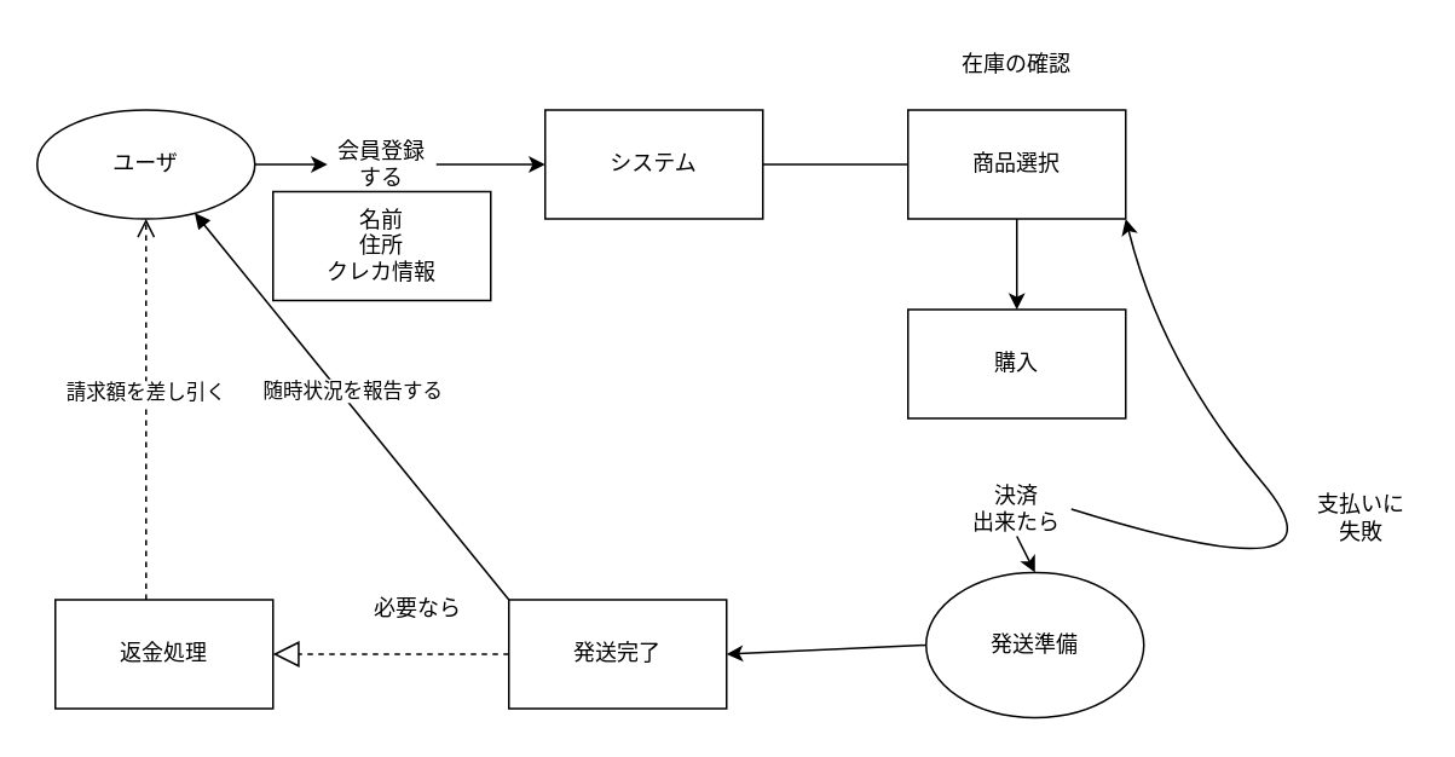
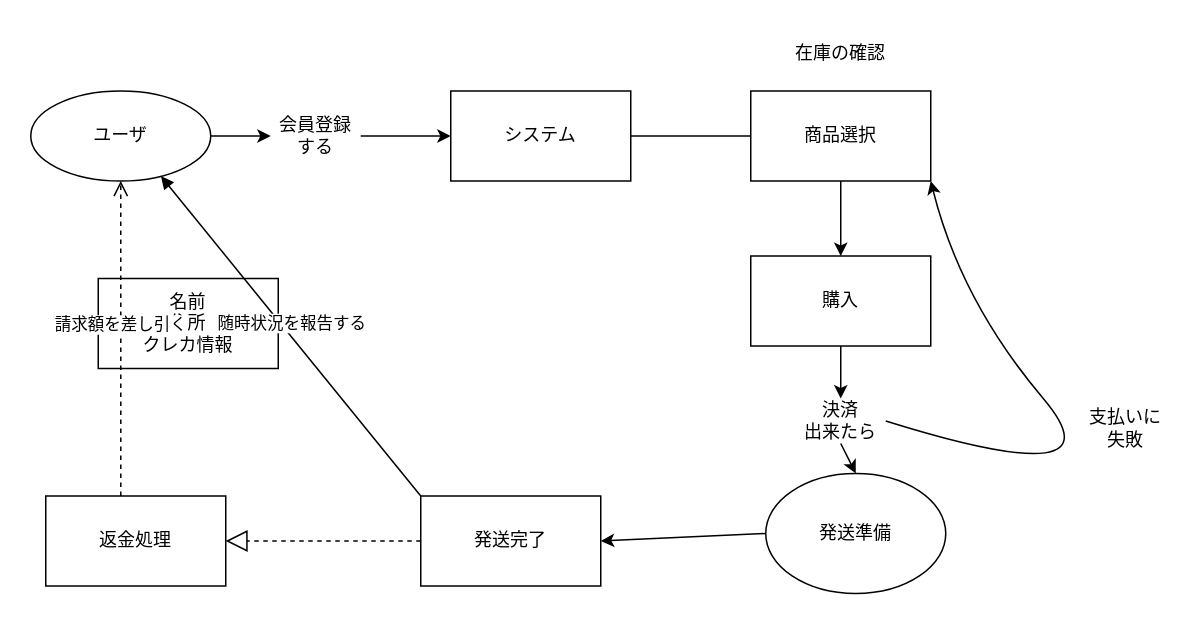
  <mxCell id="0" />
  <mxCell id="1" parent="0" />
  <mxCell id="2" value="ユーザ" style="ellipse;whiteSpace=wrap;html=1;" vertex="1" parent="1"><mxGeometry x="20" y="60" width="120" height="60" as="geometry" /></mxCell>
- <mxCell id="3" value="&lt;div&gt;名前&lt;/div&gt;&lt;div&gt;住所&lt;/div&gt;&lt;div&gt;クレカ情報&lt;/div&gt;" style="rounded=0;whiteSpace=wrap;html=1;" vertex="1" parent="1"><mxGeometry x="150" y="105" width="120" height="60" as="geometry" /></mxCell>
+ <mxCell id="3" value="&lt;div&gt;名前&lt;/div&gt;&lt;div&gt;住所&lt;/div&gt;&lt;div&gt;クレカ情報&lt;/div&gt;" style="rounded=0;whiteSpace=wrap;html=1;" vertex="1" parent="1"><mxGeometry x="65" y="185" width="120" height="60" as="geometry" /></mxCell>
  <mxCell id="4" value="商品選択" style="rounded=0;whiteSpace=wrap;html=1;" vertex="1" parent="1"><mxGeometry x="500" y="60" width="120" height="60" as="geometry" /></mxCell>
  <mxCell id="5" value="" style="endArrow=classic;html=1;exitX=1;exitY=0.5;exitDx=0;exitDy=0;entryX=0;entryY=0.5;entryDx=0;entryDy=0;" edge="1" parent="1" source="20" target="21"><mxGeometry width="50" height="50" relative="1" as="geometry"><mxPoint x="280" y="210" as="sourcePoint" /><mxPoint x="330" y="160" as="targetPoint" /></mxGeometry></mxCell>
  <mxCell id="6" value="" style="endArrow=none;html=1;exitX=1;exitY=0.5;exitDx=0;exitDy=0;entryX=0;entryY=0.5;entryDx=0;entryDy=0;" edge="1" parent="1" source="21" target="4"><mxGeometry width="50" height="50" relative="1" as="geometry"><mxPoint x="520" y="240" as="sourcePoint" /><mxPoint x="570" y="190" as="targetPoint" /></mxGeometry></mxCell>
  <mxCell id="7" value="購入" style="rounded=0;whiteSpace=wrap;html=1;" vertex="1" parent="1"><mxGeometry x="500" y="170" width="120" height="60" as="geometry" /></mxCell>
  <mxCell id="8" value="" style="endArrow=classic;html=1;exitX=0.5;exitY=1;exitDx=0;exitDy=0;entryX=0.5;entryY=0;entryDx=0;entryDy=0;" edge="1" parent="1" source="4" target="7"><mxGeometry width="50" height="50" relative="1" as="geometry"><mxPoint x="720" y="250" as="sourcePoint" /><mxPoint x="770" y="200" as="targetPoint" /></mxGeometry></mxCell>
  <mxCell id="9" value="発送完了" style="rounded=0;whiteSpace=wrap;html=1;" vertex="1" parent="1"><mxGeometry x="280" y="330" width="120" height="60" as="geometry" /></mxCell>
  <mxCell id="10" value="返金処理" style="rounded=0;whiteSpace=wrap;html=1;" vertex="1" parent="1"><mxGeometry x="30" y="330" width="120" height="60" as="geometry" /></mxCell>
  <mxCell id="11" value="" style="endArrow=classic;html=1;entryX=1;entryY=0.5;entryDx=0;entryDy=0;exitX=0;exitY=0.5;exitDx=0;exitDy=0;" edge="1" parent="1" source="25" target="9"><mxGeometry width="50" height="50" relative="1" as="geometry"><mxPoint x="260" y="320" as="sourcePoint" /><mxPoint x="310" y="270" as="targetPoint" /></mxGeometry></mxCell>
  <mxCell id="12" value="" style="endArrow=block;dashed=1;endFill=0;endSize=12;html=1;entryX=1;entryY=0.5;entryDx=0;entryDy=0;exitX=0;exitY=0.5;exitDx=0;exitDy=0;" edge="1" parent="1" source="9" target="10"><mxGeometry width="160" relative="1" as="geometry"><mxPoint x="230" y="220" as="sourcePoint" /><mxPoint x="390" y="220" as="targetPoint" /></mxGeometry></mxCell>
- <mxCell id="13" value="必要なら" style="text;html=1;align=center;verticalAlign=middle;whiteSpace=wrap;rounded=0;" vertex="1" parent="1"><mxGeometry x="200" y="320" width="60" height="30" as="geometry" /></mxCell>
  <mxCell id="14" value="在庫の確認" style="text;html=1;align=center;verticalAlign=middle;whiteSpace=wrap;rounded=0;" vertex="1" parent="1"><mxGeometry x="520" width="80" height="30" as="geometry" y="20" /></mxCell>
  <mxCell id="15" value="" style="endArrow=classic;html=1;entryX=0.5;entryY=0;entryDx=0;entryDy=0;exitX=0.5;exitY=1;exitDx=0;exitDy=0;" edge="1" parent="1" source="18" target="25"><mxGeometry width="50" height="50" relative="1" as="geometry"><mxPoint x="420" y="250" as="sourcePoint" /><mxPoint x="470" y="200" as="targetPoint" /></mxGeometry></mxCell>
  <mxCell id="16" value="随時状況を報告する" style="html=1;verticalAlign=bottom;endArrow=block;curved=0;rounded=0;entryX=0.75;entryY=1;entryDx=0;entryDy=0;exitX=0;exitY=0;exitDx=0;exitDy=0;" edge="1" parent="1" source="9" target="2"><mxGeometry width="80" relative="1" as="geometry"><mxPoint x="70" y="220" as="sourcePoint" /><mxPoint x="150" y="220" as="targetPoint" /></mxGeometry></mxCell>
+ <mxCell id="17" value="" style="endArrow=classic;html=1;entryX=0.5;entryY=0;entryDx=0;entryDy=0;exitX=0.5;exitY=1;exitDx=0;exitDy=0;" edge="1" parent="1" source="7" target="18"><mxGeometry width="50" height="50" relative="1" as="geometry"><mxPoint x="560" y="260" as="sourcePoint" /><mxPoint x="560" y="330" as="targetPoint" /></mxGeometry></mxCell>
  <mxCell id="18" value="決済　　出来たら" style="text;html=1;align=center;verticalAlign=middle;whiteSpace=wrap;rounded=0;" vertex="1" parent="1"><mxGeometry x="530" y="265" width="60" height="30" as="geometry" /></mxCell>
  <mxCell id="19" value="" style="endArrow=classic;html=1;exitX=1;exitY=0.5;exitDx=0;exitDy=0;entryX=0;entryY=0.5;entryDx=0;entryDy=0;" edge="1" parent="1" source="2" target="20"><mxGeometry width="50" height="50" relative="1" as="geometry"><mxPoint x="140" y="90" as="sourcePoint" /><mxPoint x="270" y="90" as="targetPoint" /></mxGeometry></mxCell>
  <mxCell id="20" value="会員登録する" style="text;html=1;align=center;verticalAlign=middle;whiteSpace=wrap;rounded=0;" vertex="1" parent="1"><mxGeometry x="180" y="75" width="60" height="30" as="geometry" /></mxCell>
  <mxCell id="21" value="システム" style="rounded=0;whiteSpace=wrap;html=1;" vertex="1" parent="1"><mxGeometry x="300" y="60" width="120" height="60" as="geometry" /></mxCell>
  <mxCell id="22" value="" style="curved=1;endArrow=classic;html=1;entryX=1;entryY=1;entryDx=0;entryDy=0;exitX=1;exitY=0.5;exitDx=0;exitDy=0;" edge="1" parent="1" source="18" target="4"><mxGeometry width="50" height="50" relative="1" as="geometry"><mxPoint x="700" y="330" as="sourcePoint" /><mxPoint x="750" y="280" as="targetPoint" /><Array as="points"><mxPoint x="750" y="330" /><mxPoint x="640" y="200" /></Array></mxGeometry></mxCell>
  <mxCell id="23" value="支払いに失敗" style="text;html=1;align=center;verticalAlign=middle;whiteSpace=wrap;rounded=0;" vertex="1" parent="1"><mxGeometry x="720" y="270" width="60" height="30" as="geometry" /></mxCell>
  <mxCell id="24" value="請求額を差し引く" style="html=1;verticalAlign=bottom;endArrow=open;dashed=1;endSize=8;curved=0;rounded=0;exitX=0.417;exitY=0;exitDx=0;exitDy=0;exitPerimeter=0;entryX=0.5;entryY=1;entryDx=0;entryDy=0;" edge="1" parent="1" source="10" target="2"><mxGeometry relative="1" as="geometry"><mxPoint x="70" y="250" as="sourcePoint" /><mxPoint x="-10" y="250" as="targetPoint" /></mxGeometry></mxCell>
  <mxCell id="25" value="発送準備" style="ellipse;whiteSpace=wrap;html=1;" vertex="1" parent="1"><mxGeometry x="510" y="315" width="120" height="80" as="geometry" /></mxCell>
